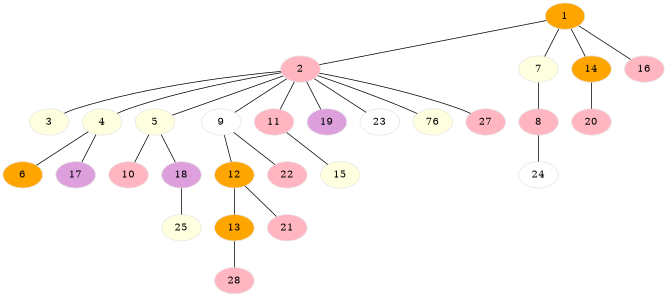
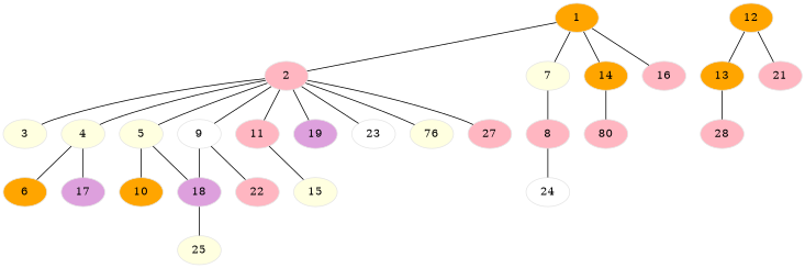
  graph {
    node [color=gray90 fillcolor=lightpink style=filled]
    edge [weight=1.0]
    1 [fillcolor=orange]
    2
    7 [fillcolor=lightyellow]
    14 [fillcolor=orange]
    16
    3 [fillcolor=lightyellow]
    4 [fillcolor=lightyellow]
    5 [fillcolor=lightyellow]
    9 [fillcolor=white]
    11
    19 [fillcolor=plum]
    23 [fillcolor=white]
    n13 [fillcolor=lightyellow label=76]
    27
    8
-   20
+   20 [label=80]
    6 [fillcolor=orange]
    17 [fillcolor=plum]
-   10
+   10 [fillcolor=orange]
    18 [fillcolor=plum]
    12 [fillcolor=orange]
    22
    15 [fillcolor=lightyellow]
    25 [fillcolor=lightyellow]
    24 [fillcolor=white]
    13 [fillcolor=orange]
    21
    28
    1 -- 2
    1 -- 7
    1 -- 14
    1 -- 16
    2 -- 3
    2 -- 4
    2 -- 5
    2 -- 9
    2 -- 11
    2 -- 19
    2 -- 23
    2 -- n13
    2 -- 27
    7 -- 8 [weight=3.0]
    14 -- 20
    4 -- 6
    4 -- 17
    5 -- 10 [weight=2.0]
    5 -- 18
-   9 -- 12
+   9 -- 18
    9 -- 22
    11 -- 15
    8 -- 24
    18 -- 25
    12 -- 13
    12 -- 21
    13 -- 28
  }
